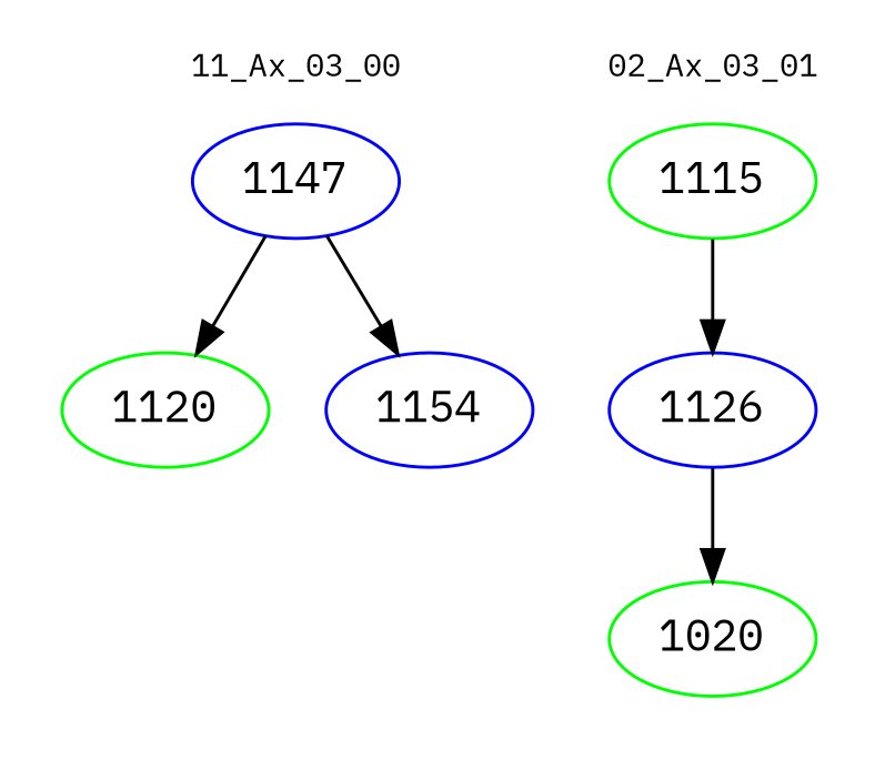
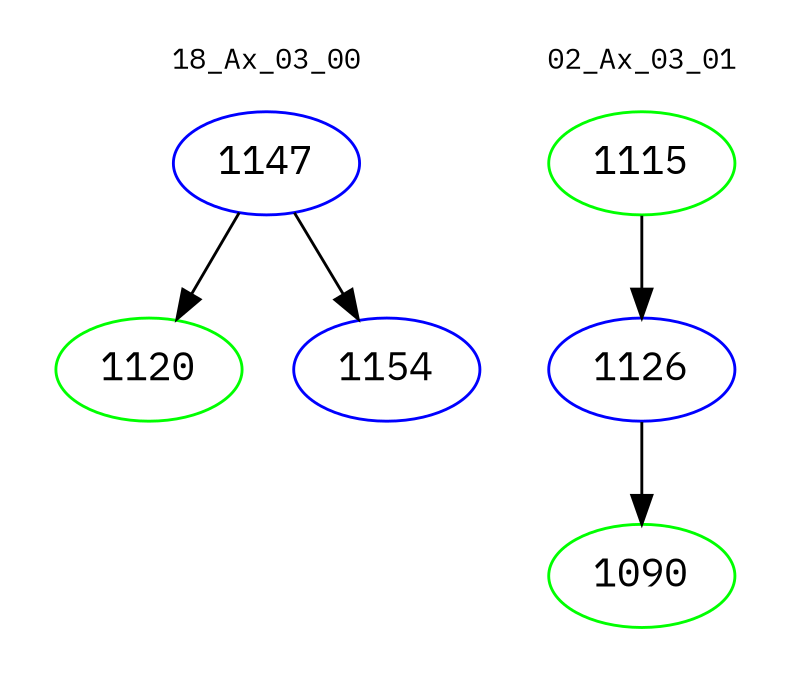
  digraph {
    fontname="IBM Plex Mono"
    node [color=blue fontname="IBM Plex Mono"]
    edge [color=black fontname="IBM Plex Mono"]
    n1 [label=1147]
    n2 [color=green label=1120]
    n3 [label=1154]
    n4 [color=green label=1115]
-   n5 [color=green label=1020]
+   n5 [color=green label=1090]
    n6 [label=1126]
    subgraph cluster_1 {
      color=white
      fontsize=10
-     label="11_Ax_03_00"
+     label="18_Ax_03_00"
      n1
      n2
      n3
    }
    subgraph cluster_2 {
      color=white
      fontsize=10
      label="02_Ax_03_01"
      n4
      n5
      n6
    }
    n1 -> n2
    n1 -> n3
    n4 -> n6
    n6 -> n5
  }
